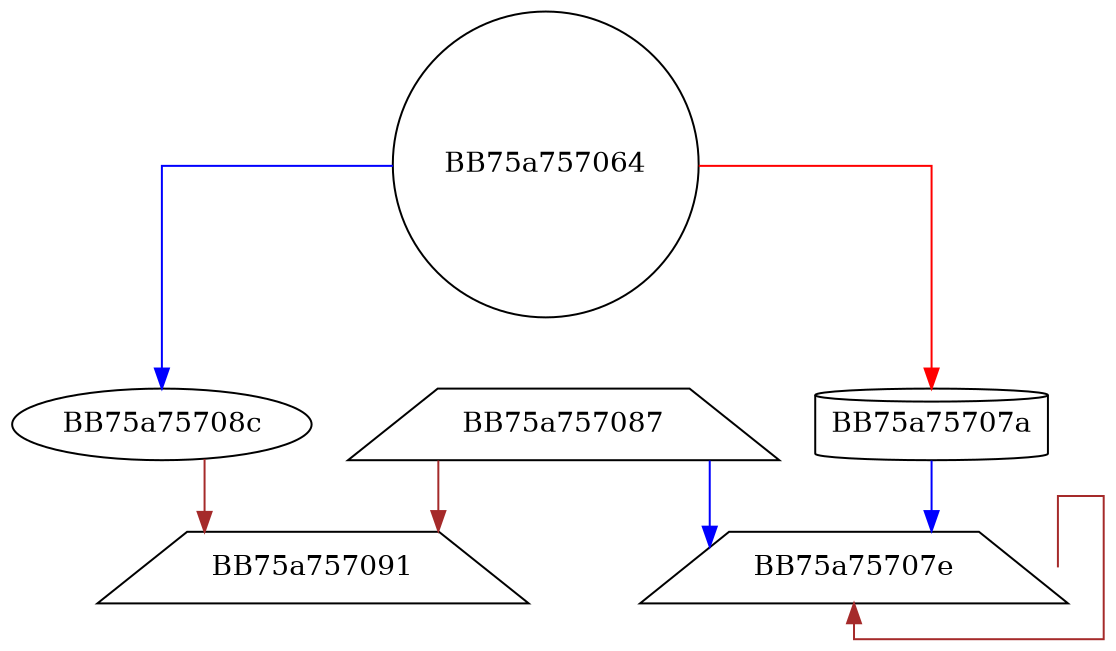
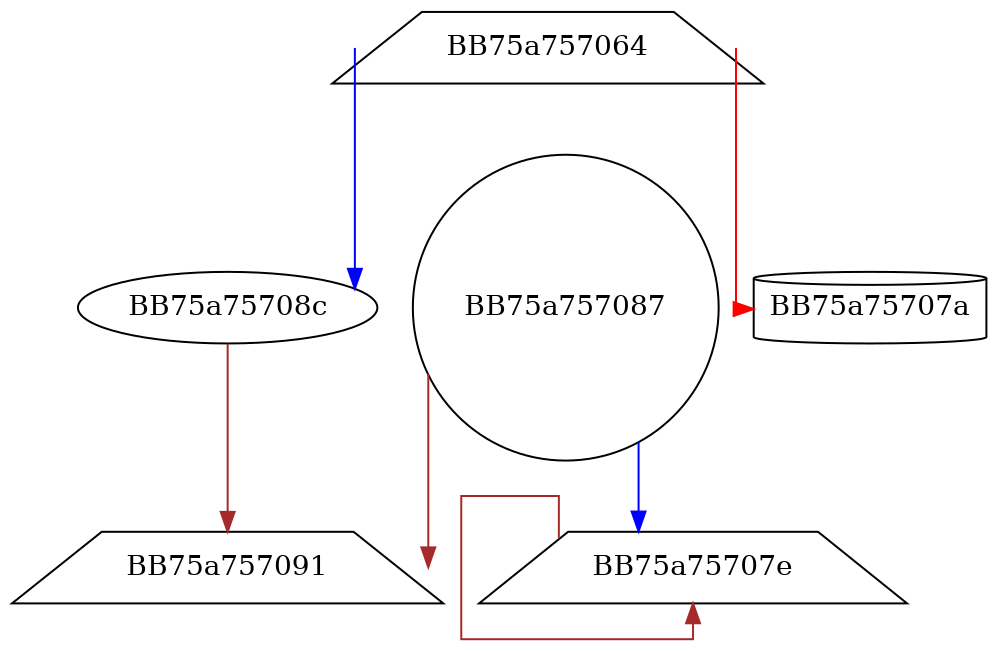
  digraph {
    splines=ortho
    node [shape=circle]
    edge [color=brown]
    BB75a75708c [shape=ellipse]
-   BB75a757064
+   BB75a757064 [shape=trapezium]
    BB75a75707a [shape=cylinder]
    BB75a757091 [shape=trapezium]
    BB75a75707e [shape=trapezium]
-   BB75a757087 [shape=trapezium]
+   BB75a757087
    BB75a75708c -> BB75a757091
    BB75a757064 -> BB75a75708c [color=blue]
    BB75a757064 -> BB75a75707a [color=red]
-   BB75a75707a -> BB75a75707e [color=blue]
    BB75a75707e -> BB75a75707e
    BB75a757087 -> BB75a757091
    BB75a757087 -> BB75a75707e [color=blue]
  }
